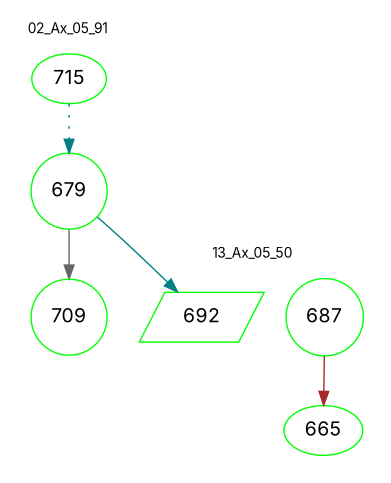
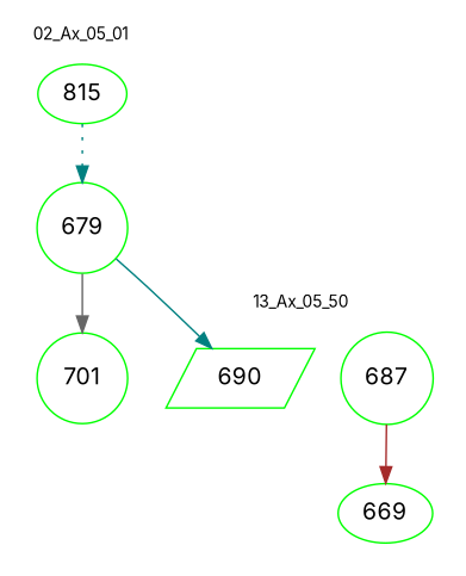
  digraph {
    fontname=Inter
    node [color=green fontname=Inter shape=circle]
    edge [color=teal fontname=Inter style=solid]
-   n1 [label=715 shape=ellipse]
+   n1 [label=815 shape=ellipse]
    n2 [label=679]
-   n3 [label=709]
+   n3 [label=701]
    n4 [label=687]
-   n5 [label=665 shape=ellipse]
-   n6 [label=692 shape=parallelogram]
+   n5 [label=669 shape=ellipse]
+   n6 [label=690 shape=parallelogram]
    subgraph cluster_1 {
      color=white
      fontsize=10
-     label="02_Ax_05_91"
+     label="02_Ax_05_01"
      n1
      n2
      n3
    }
    subgraph cluster_2 {
      color=white
      fontsize=10
      label="13_Ax_05_50"
      n4
      n5
      n6
    }
    n1 -> n2 [style=dotted]
    n2 -> n3 [color=gray40]
    n2 -> n6
    n4 -> n5 [color=brown]
  }
